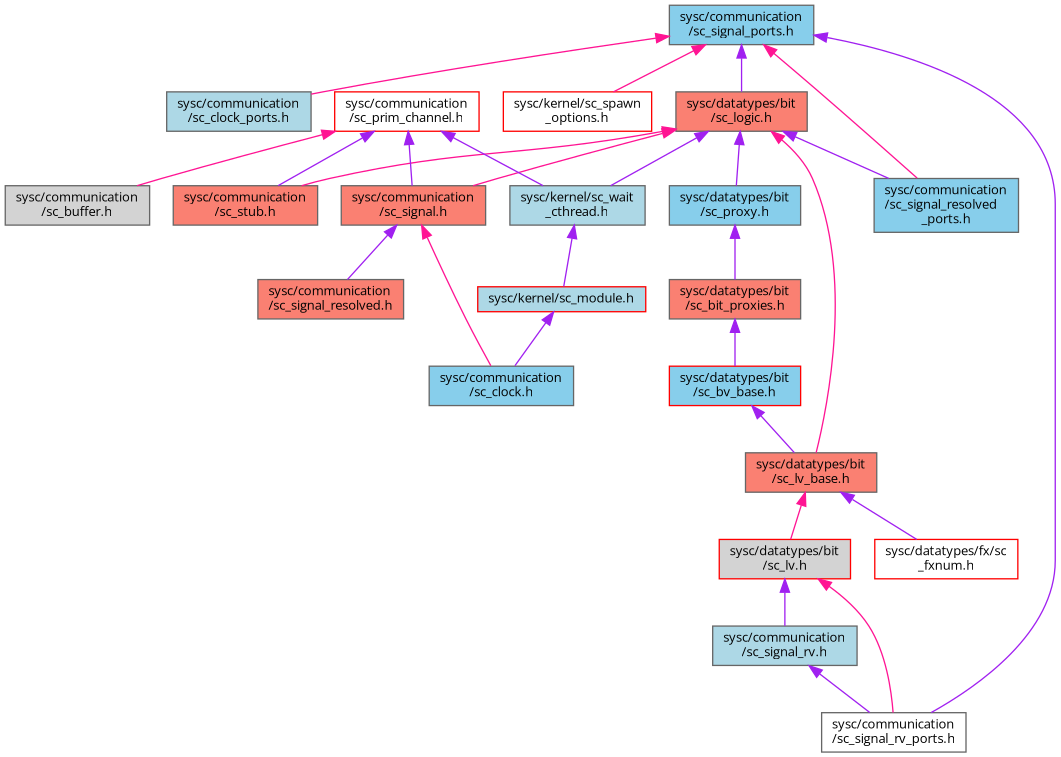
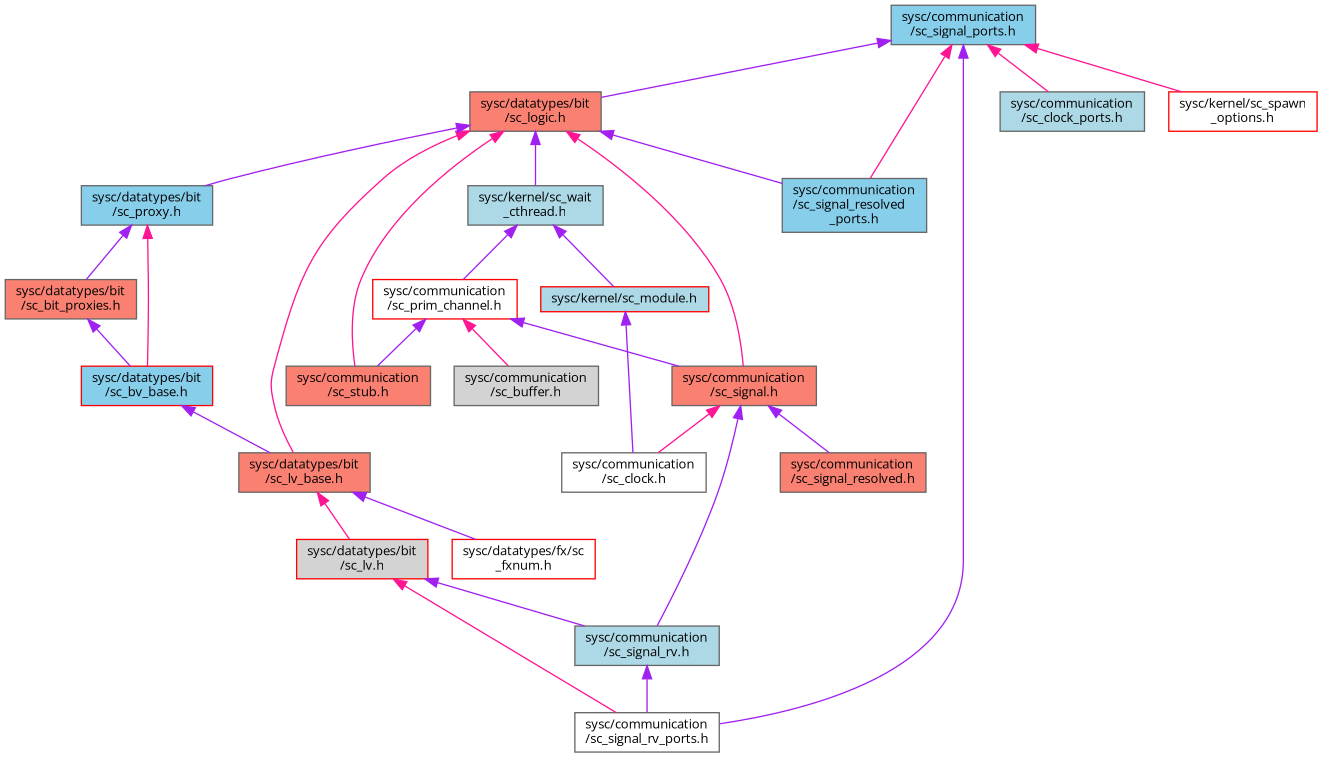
  digraph {
    fontname="Open Sans"
    node [color=grey40 fillcolor=salmon fontname="Open Sans" fontsize=10 shape=box style=filled]
    edge [color=purple dir=back fontname="Open Sans" fontsize=10 labelfontname=FreeSans labelfontsize=10 style=solid]
    n1 [color=gray40 fontcolor=black height=0.2 label="sysc/datatypes/bit\l/sc_logic.h" width=0.4]
    n2 [height=0.2 label="sysc/communication\l/sc_signal.h" width=0.4]
    n3 [fillcolor=skyblue height=0.2 label="sysc/communication\l/sc_signal_resolved\l_ports.h" width=0.4]
    n4 [height=0.2 label="sysc/communication\l/sc_stub.h" width=0.4]
    n5 [height=0.2 label="sysc/datatypes/bit\l/sc_lv_base.h" width=0.4]
    n6 [fillcolor=skyblue height=0.2 label="sysc/datatypes/bit\l/sc_proxy.h" width=0.4]
    n7 [fillcolor=lightblue height=0.2 label="sysc/kernel/sc_wait\l_cthread.h" width=0.4]
-   n8 [fillcolor=skyblue height=0.2 label="sysc/communication\l/sc_clock.h" width=0.4]
+   n8 [fillcolor=white height=0.2 label="sysc/communication\l/sc_clock.h" width=0.4]
    n9 [height=0.2 label="sysc/communication\l/sc_signal_resolved.h" width=0.4]
    n10 [fillcolor=lightblue height=0.2 label="sysc/communication\l/sc_signal_rv.h" width=0.4]
    n11 [fillcolor=skyblue height=0.2 label="sysc/communication\l/sc_signal_ports.h" width=0.4]
    n12 [fillcolor=white height=0.2 label="sysc/communication\l/sc_signal_rv_ports.h" width=0.4]
    n13 [fillcolor=lightblue height=0.2 label="sysc/communication\l/sc_clock_ports.h" width=0.4]
    n14 [color=red fillcolor=white height=0.2 label="sysc/kernel/sc_spawn\l_options.h" width=0.4]
    n15 [color=red fillcolor=lightgrey height=0.2 label="sysc/datatypes/bit\l/sc_lv.h" width=0.4]
    n16 [color=red fillcolor=white height=0.2 label="sysc/datatypes/fx/sc\l_fxnum.h" width=0.4]
    n17 [height=0.2 label="sysc/datatypes/bit\l/sc_bit_proxies.h" width=0.4]
    n18 [color=red fillcolor=skyblue height=0.2 label="sysc/datatypes/bit\l/sc_bv_base.h" width=0.4]
    n19 [color=red fillcolor=white height=0.2 label="sysc/communication\l/sc_prim_channel.h" width=0.4]
    n20 [color=red fillcolor=lightblue height=0.2 label="sysc/kernel/sc_module.h" width=0.4]
    n21 [fillcolor=lightgrey height=0.2 label="sysc/communication\l/sc_buffer.h" width=0.4]
    n1 -> n2 [color=deeppink]
    n1 -> n3
    n1 -> n4 [color=deeppink]
    n1 -> n5 [color=deeppink]
    n1 -> n6
    n1 -> n7
    n2 -> n8 [color=deeppink]
    n2 -> n9
+   n2 -> n10
    n5 -> n15 [color=deeppink]
    n5 -> n16
    n6 -> n17
-   n19 -> n7
+   n6 -> n18 [color=deeppink]
+   n7 -> n19
    n7 -> n20
    n10 -> n12
    n11 -> n1
    n11 -> n3 [color=deeppink]
    n11 -> n12
    n11 -> n13 [color=deeppink]
    n11 -> n14 [color=deeppink]
    n15 -> n10
    n15 -> n12 [color=deeppink]
    n17 -> n18
    n18 -> n5
    n19 -> n2
    n19 -> n4
    n19 -> n21 [color=deeppink]
    n20 -> n8
  }
